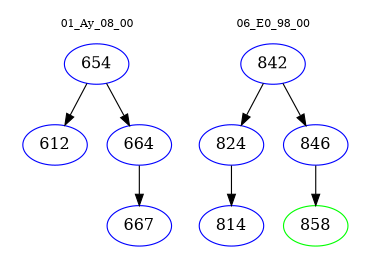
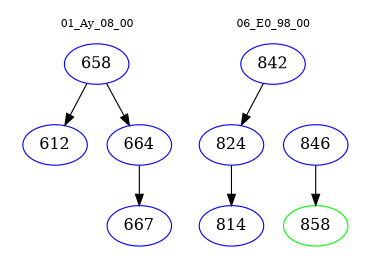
  digraph {
    node [color=blue]
    edge [color=black]
-   n1 [label=654]
+   n1 [label=658]
    n2 [label=612]
    n3 [label=664]
    n4 [label=667]
    n5 [label=842]
    n6 [label=824]
    n7 [label=846]
    n8 [label=814]
    n9 [color=green label=858]
    subgraph cluster_1 {
      color=white
      fontsize=10
      label="01_Ay_08_00"
      n1
      n2
      n3
      n4
    }
    subgraph cluster_2 {
      color=white
      fontsize=10
      label="06_E0_98_00"
      n5
      n6
      n7
      n8
      n9
    }
    n1 -> n2
    n1 -> n3
    n3 -> n4
    n5 -> n6
-   n5 -> n7
    n6 -> n8
    n7 -> n9
  }
